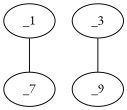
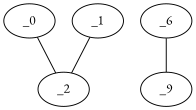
  graph {
    fontname="EB Garamond"
    node [fontname="EB Garamond"]
    edge [fontname="EB Garamond"]
-   _2 [x=1.07018 y=1.43987 label=_7]
+   _0 [x=1.01839 y=2.85549]
+   _2 [x=1.07018 y=1.43987]
    _1 [x=2.08176 y=2.5374]
-   _3 [x=1.91 y=0.63]
+   _3 [x=1.91 y=0.63 label=_6]
    n5 [label=_9 x=2.54504 y=1.31344]
+   _0 -- _2
    _1 -- _2
    _3 -- n5
  }
